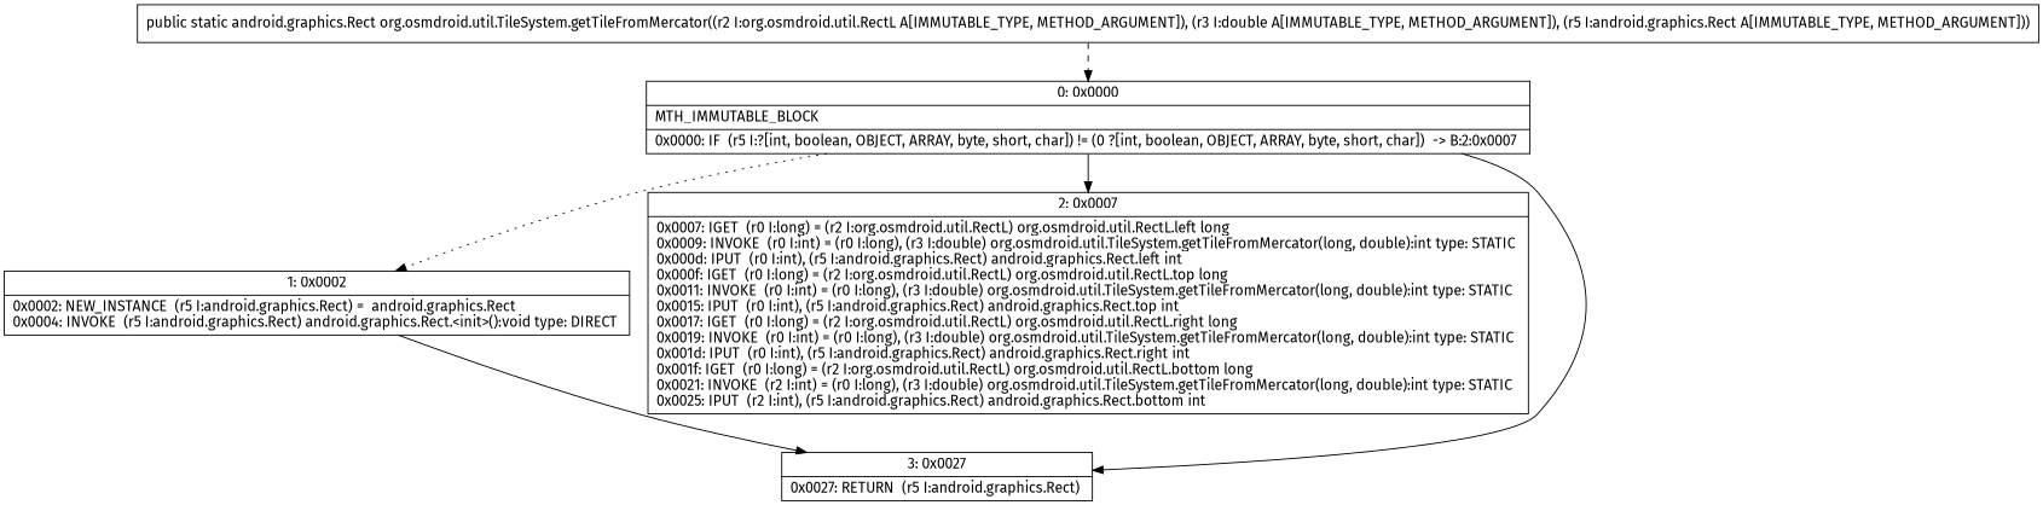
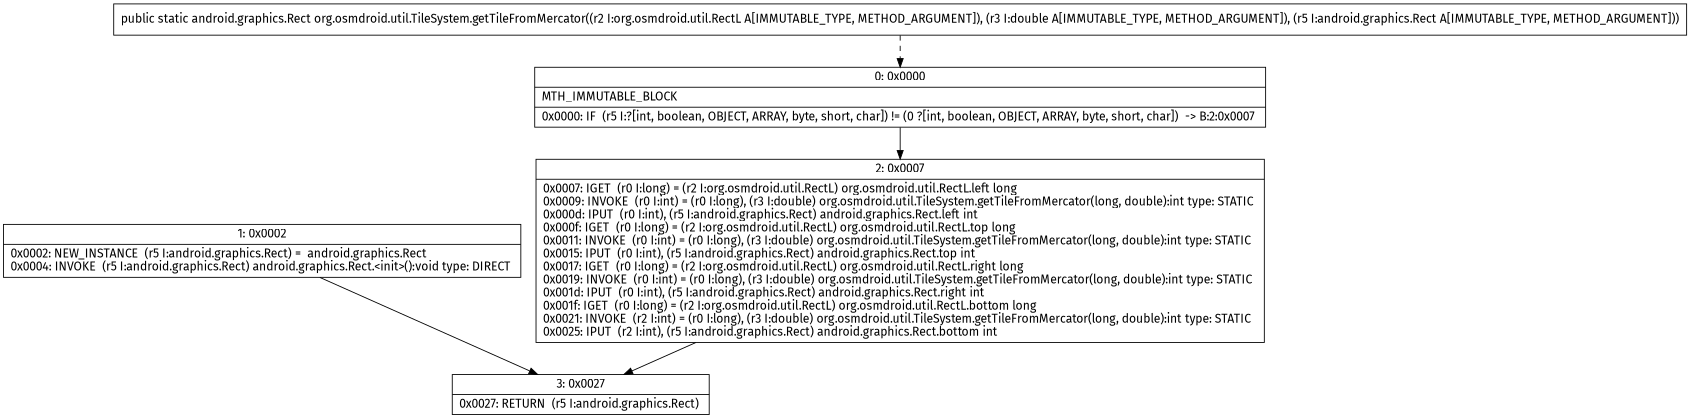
  digraph {
    fontname="Fira Sans"
    node [fontname="Fira Sans" shape=record]
    edge [fontname="Fira Sans" style=solid]
    n1 [label="{0\:\ 0x0000|MTH_IMMUTABLE_BLOCK\l|0x0000: IF  (r5 I:?[int, boolean, OBJECT, ARRAY, byte, short, char]) != (0 ?[int, boolean, OBJECT, ARRAY, byte, short, char])  \-\> B:2:0x0007 \l}"]
    n2 [label="{1\:\ 0x0002|0x0002: NEW_INSTANCE  (r5 I:android.graphics.Rect) =  android.graphics.Rect \l0x0004: INVOKE  (r5 I:android.graphics.Rect) android.graphics.Rect.\<init\>():void type: DIRECT \l}"]
    n3 [label="{2\:\ 0x0007|0x0007: IGET  (r0 I:long) = (r2 I:org.osmdroid.util.RectL) org.osmdroid.util.RectL.left long \l0x0009: INVOKE  (r0 I:int) = (r0 I:long), (r3 I:double) org.osmdroid.util.TileSystem.getTileFromMercator(long, double):int type: STATIC \l0x000d: IPUT  (r0 I:int), (r5 I:android.graphics.Rect) android.graphics.Rect.left int \l0x000f: IGET  (r0 I:long) = (r2 I:org.osmdroid.util.RectL) org.osmdroid.util.RectL.top long \l0x0011: INVOKE  (r0 I:int) = (r0 I:long), (r3 I:double) org.osmdroid.util.TileSystem.getTileFromMercator(long, double):int type: STATIC \l0x0015: IPUT  (r0 I:int), (r5 I:android.graphics.Rect) android.graphics.Rect.top int \l0x0017: IGET  (r0 I:long) = (r2 I:org.osmdroid.util.RectL) org.osmdroid.util.RectL.right long \l0x0019: INVOKE  (r0 I:int) = (r0 I:long), (r3 I:double) org.osmdroid.util.TileSystem.getTileFromMercator(long, double):int type: STATIC \l0x001d: IPUT  (r0 I:int), (r5 I:android.graphics.Rect) android.graphics.Rect.right int \l0x001f: IGET  (r0 I:long) = (r2 I:org.osmdroid.util.RectL) org.osmdroid.util.RectL.bottom long \l0x0021: INVOKE  (r2 I:int) = (r0 I:long), (r3 I:double) org.osmdroid.util.TileSystem.getTileFromMercator(long, double):int type: STATIC \l0x0025: IPUT  (r2 I:int), (r5 I:android.graphics.Rect) android.graphics.Rect.bottom int \l}"]
    n4 [label="{3\:\ 0x0027|0x0027: RETURN  (r5 I:android.graphics.Rect) \l}"]
    n5 [label="{public static android.graphics.Rect org.osmdroid.util.TileSystem.getTileFromMercator((r2 I:org.osmdroid.util.RectL A[IMMUTABLE_TYPE, METHOD_ARGUMENT]), (r3 I:double A[IMMUTABLE_TYPE, METHOD_ARGUMENT]), (r5 I:android.graphics.Rect A[IMMUTABLE_TYPE, METHOD_ARGUMENT])) }"]
-   n1 -> n2 [style=dotted]
    n1 -> n3
    n2 -> n4
-   n1 -> n4
+   n3 -> n4
    n5 -> n1 [style=dashed]
  }
